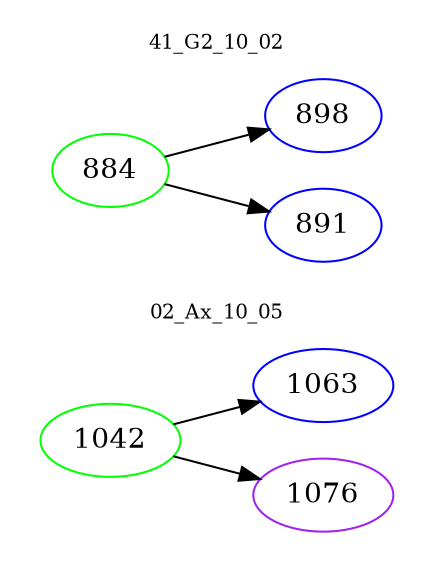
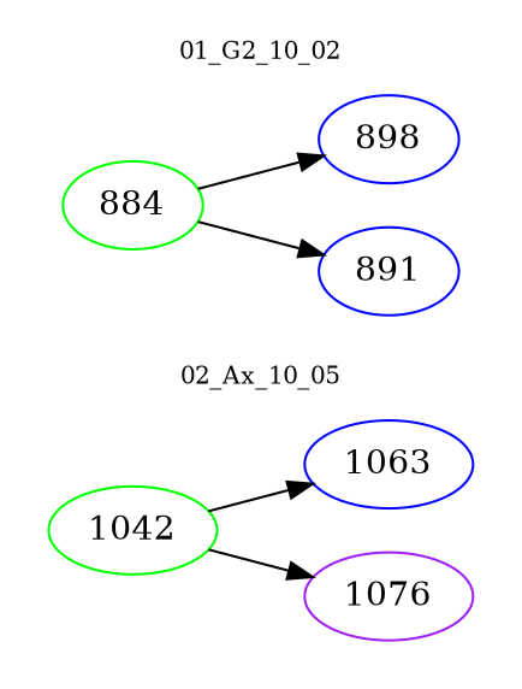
  digraph {
    fontname="DejaVu Serif"
    rankdir=LR
    node [color=blue fontname="DejaVu Serif"]
    edge [color=black fontname="DejaVu Serif"]
    n1 [color=green label=1042]
    n2 [color=purple label=1076]
    n3 [label=1063]
    n4 [color=green label=884]
    n5 [label=891]
    n6 [label=898]
    subgraph cluster_1 {
      color=white
      fontsize=10
      label="02_Ax_10_05"
      n1
      n2
      n3
    }
    subgraph cluster_2 {
      color=white
      fontsize=10
-     label="41_G2_10_02"
+     label="01_G2_10_02"
      n4
      n5
      n6
    }
    n1 -> n2
    n1 -> n3
    n4 -> n5
    n4 -> n6
  }
